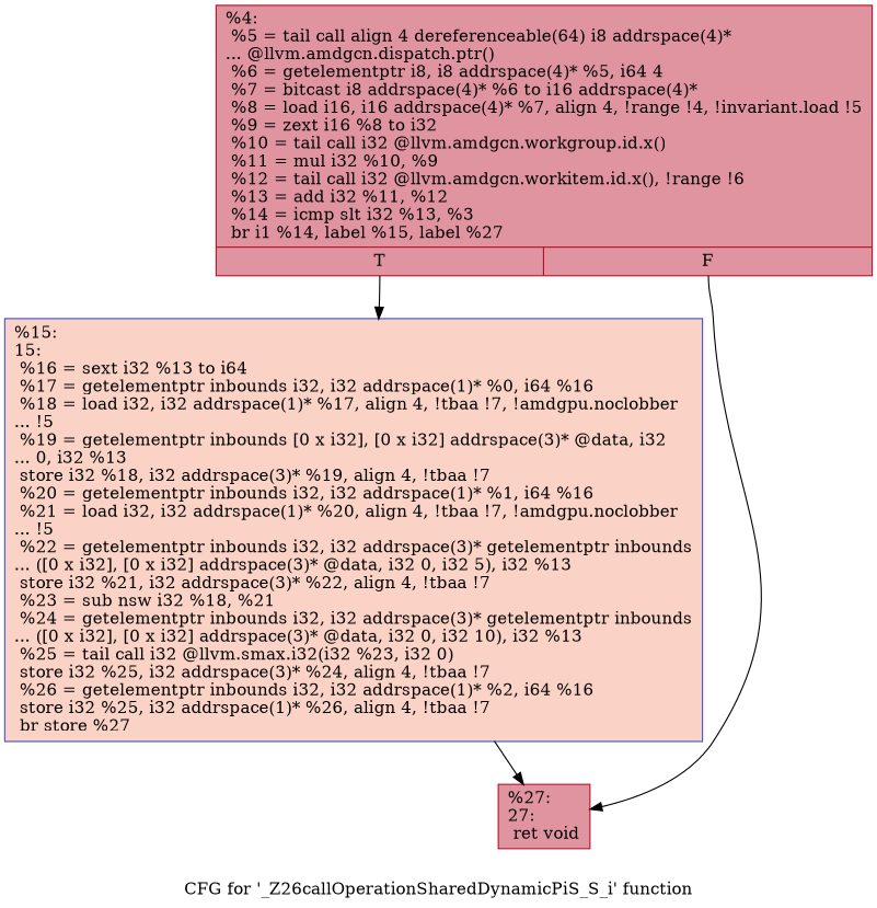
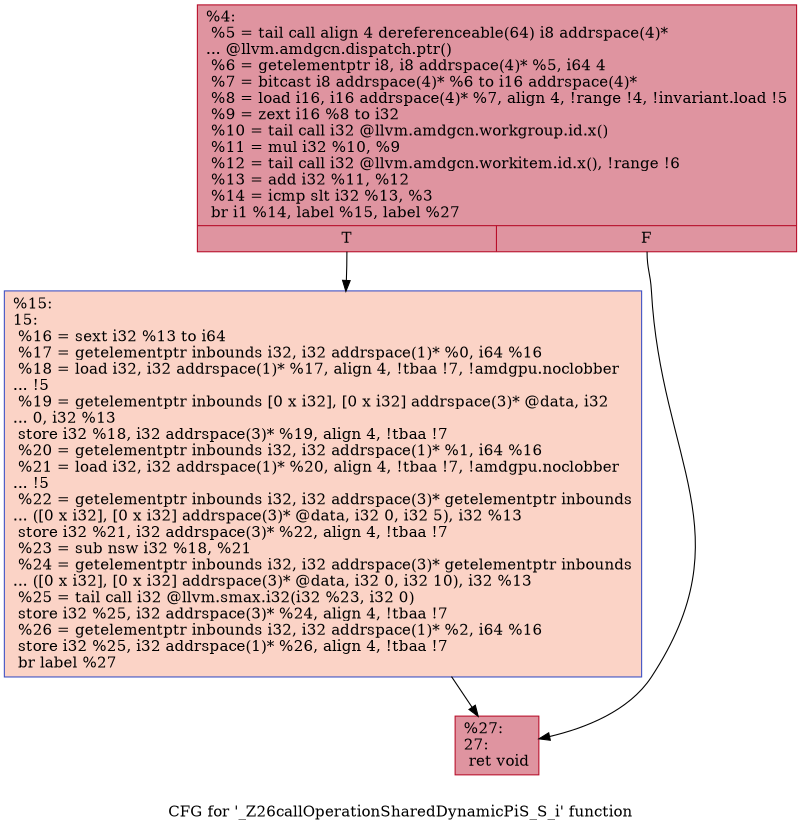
  digraph {
    label="CFG for '_Z26callOperationSharedDynamicPiS_S_i' function"
    node [color="#b70d28ff" fillcolor="#b70d2870" shape=record style=filled]
    n1 [label="{%4:\l  %5 = tail call align 4 dereferenceable(64) i8 addrspace(4)*\l... @llvm.amdgcn.dispatch.ptr()\l  %6 = getelementptr i8, i8 addrspace(4)* %5, i64 4\l  %7 = bitcast i8 addrspace(4)* %6 to i16 addrspace(4)*\l  %8 = load i16, i16 addrspace(4)* %7, align 4, !range !4, !invariant.load !5\l  %9 = zext i16 %8 to i32\l  %10 = tail call i32 @llvm.amdgcn.workgroup.id.x()\l  %11 = mul i32 %10, %9\l  %12 = tail call i32 @llvm.amdgcn.workitem.id.x(), !range !6\l  %13 = add i32 %11, %12\l  %14 = icmp slt i32 %13, %3\l  br i1 %14, label %15, label %27\l|{<s0>T|<s1>F}}"]
-   n2 [color="#3d50c3ff" fillcolor="#f59c7d70" label="{%15:\l15:                                               \l  %16 = sext i32 %13 to i64\l  %17 = getelementptr inbounds i32, i32 addrspace(1)* %0, i64 %16\l  %18 = load i32, i32 addrspace(1)* %17, align 4, !tbaa !7, !amdgpu.noclobber\l... !5\l  %19 = getelementptr inbounds [0 x i32], [0 x i32] addrspace(3)* @data, i32\l... 0, i32 %13\l  store i32 %18, i32 addrspace(3)* %19, align 4, !tbaa !7\l  %20 = getelementptr inbounds i32, i32 addrspace(1)* %1, i64 %16\l  %21 = load i32, i32 addrspace(1)* %20, align 4, !tbaa !7, !amdgpu.noclobber\l... !5\l  %22 = getelementptr inbounds i32, i32 addrspace(3)* getelementptr inbounds\l... ([0 x i32], [0 x i32] addrspace(3)* @data, i32 0, i32 5), i32 %13\l  store i32 %21, i32 addrspace(3)* %22, align 4, !tbaa !7\l  %23 = sub nsw i32 %18, %21\l  %24 = getelementptr inbounds i32, i32 addrspace(3)* getelementptr inbounds\l... ([0 x i32], [0 x i32] addrspace(3)* @data, i32 0, i32 10), i32 %13\l  %25 = tail call i32 @llvm.smax.i32(i32 %23, i32 0)\l  store i32 %25, i32 addrspace(3)* %24, align 4, !tbaa !7\l  %26 = getelementptr inbounds i32, i32 addrspace(1)* %2, i64 %16\l  store i32 %25, i32 addrspace(1)* %26, align 4, !tbaa !7\l  br store %27\l}"]
+   n2 [color="#3d50c3ff" fillcolor="#f59c7d70" label="{%15:\l15:                                               \l  %16 = sext i32 %13 to i64\l  %17 = getelementptr inbounds i32, i32 addrspace(1)* %0, i64 %16\l  %18 = load i32, i32 addrspace(1)* %17, align 4, !tbaa !7, !amdgpu.noclobber\l... !5\l  %19 = getelementptr inbounds [0 x i32], [0 x i32] addrspace(3)* @data, i32\l... 0, i32 %13\l  store i32 %18, i32 addrspace(3)* %19, align 4, !tbaa !7\l  %20 = getelementptr inbounds i32, i32 addrspace(1)* %1, i64 %16\l  %21 = load i32, i32 addrspace(1)* %20, align 4, !tbaa !7, !amdgpu.noclobber\l... !5\l  %22 = getelementptr inbounds i32, i32 addrspace(3)* getelementptr inbounds\l... ([0 x i32], [0 x i32] addrspace(3)* @data, i32 0, i32 5), i32 %13\l  store i32 %21, i32 addrspace(3)* %22, align 4, !tbaa !7\l  %23 = sub nsw i32 %18, %21\l  %24 = getelementptr inbounds i32, i32 addrspace(3)* getelementptr inbounds\l... ([0 x i32], [0 x i32] addrspace(3)* @data, i32 0, i32 10), i32 %13\l  %25 = tail call i32 @llvm.smax.i32(i32 %23, i32 0)\l  store i32 %25, i32 addrspace(3)* %24, align 4, !tbaa !7\l  %26 = getelementptr inbounds i32, i32 addrspace(1)* %2, i64 %16\l  store i32 %25, i32 addrspace(1)* %26, align 4, !tbaa !7\l  br label %27\l}"]
    n3 [label="{%27:\l27:                                               \l  ret void\l}"]
    n1 -> n2 [tailport=s0]
    n1 -> n3 [tailport=s1]
    n2 -> n3
  }
